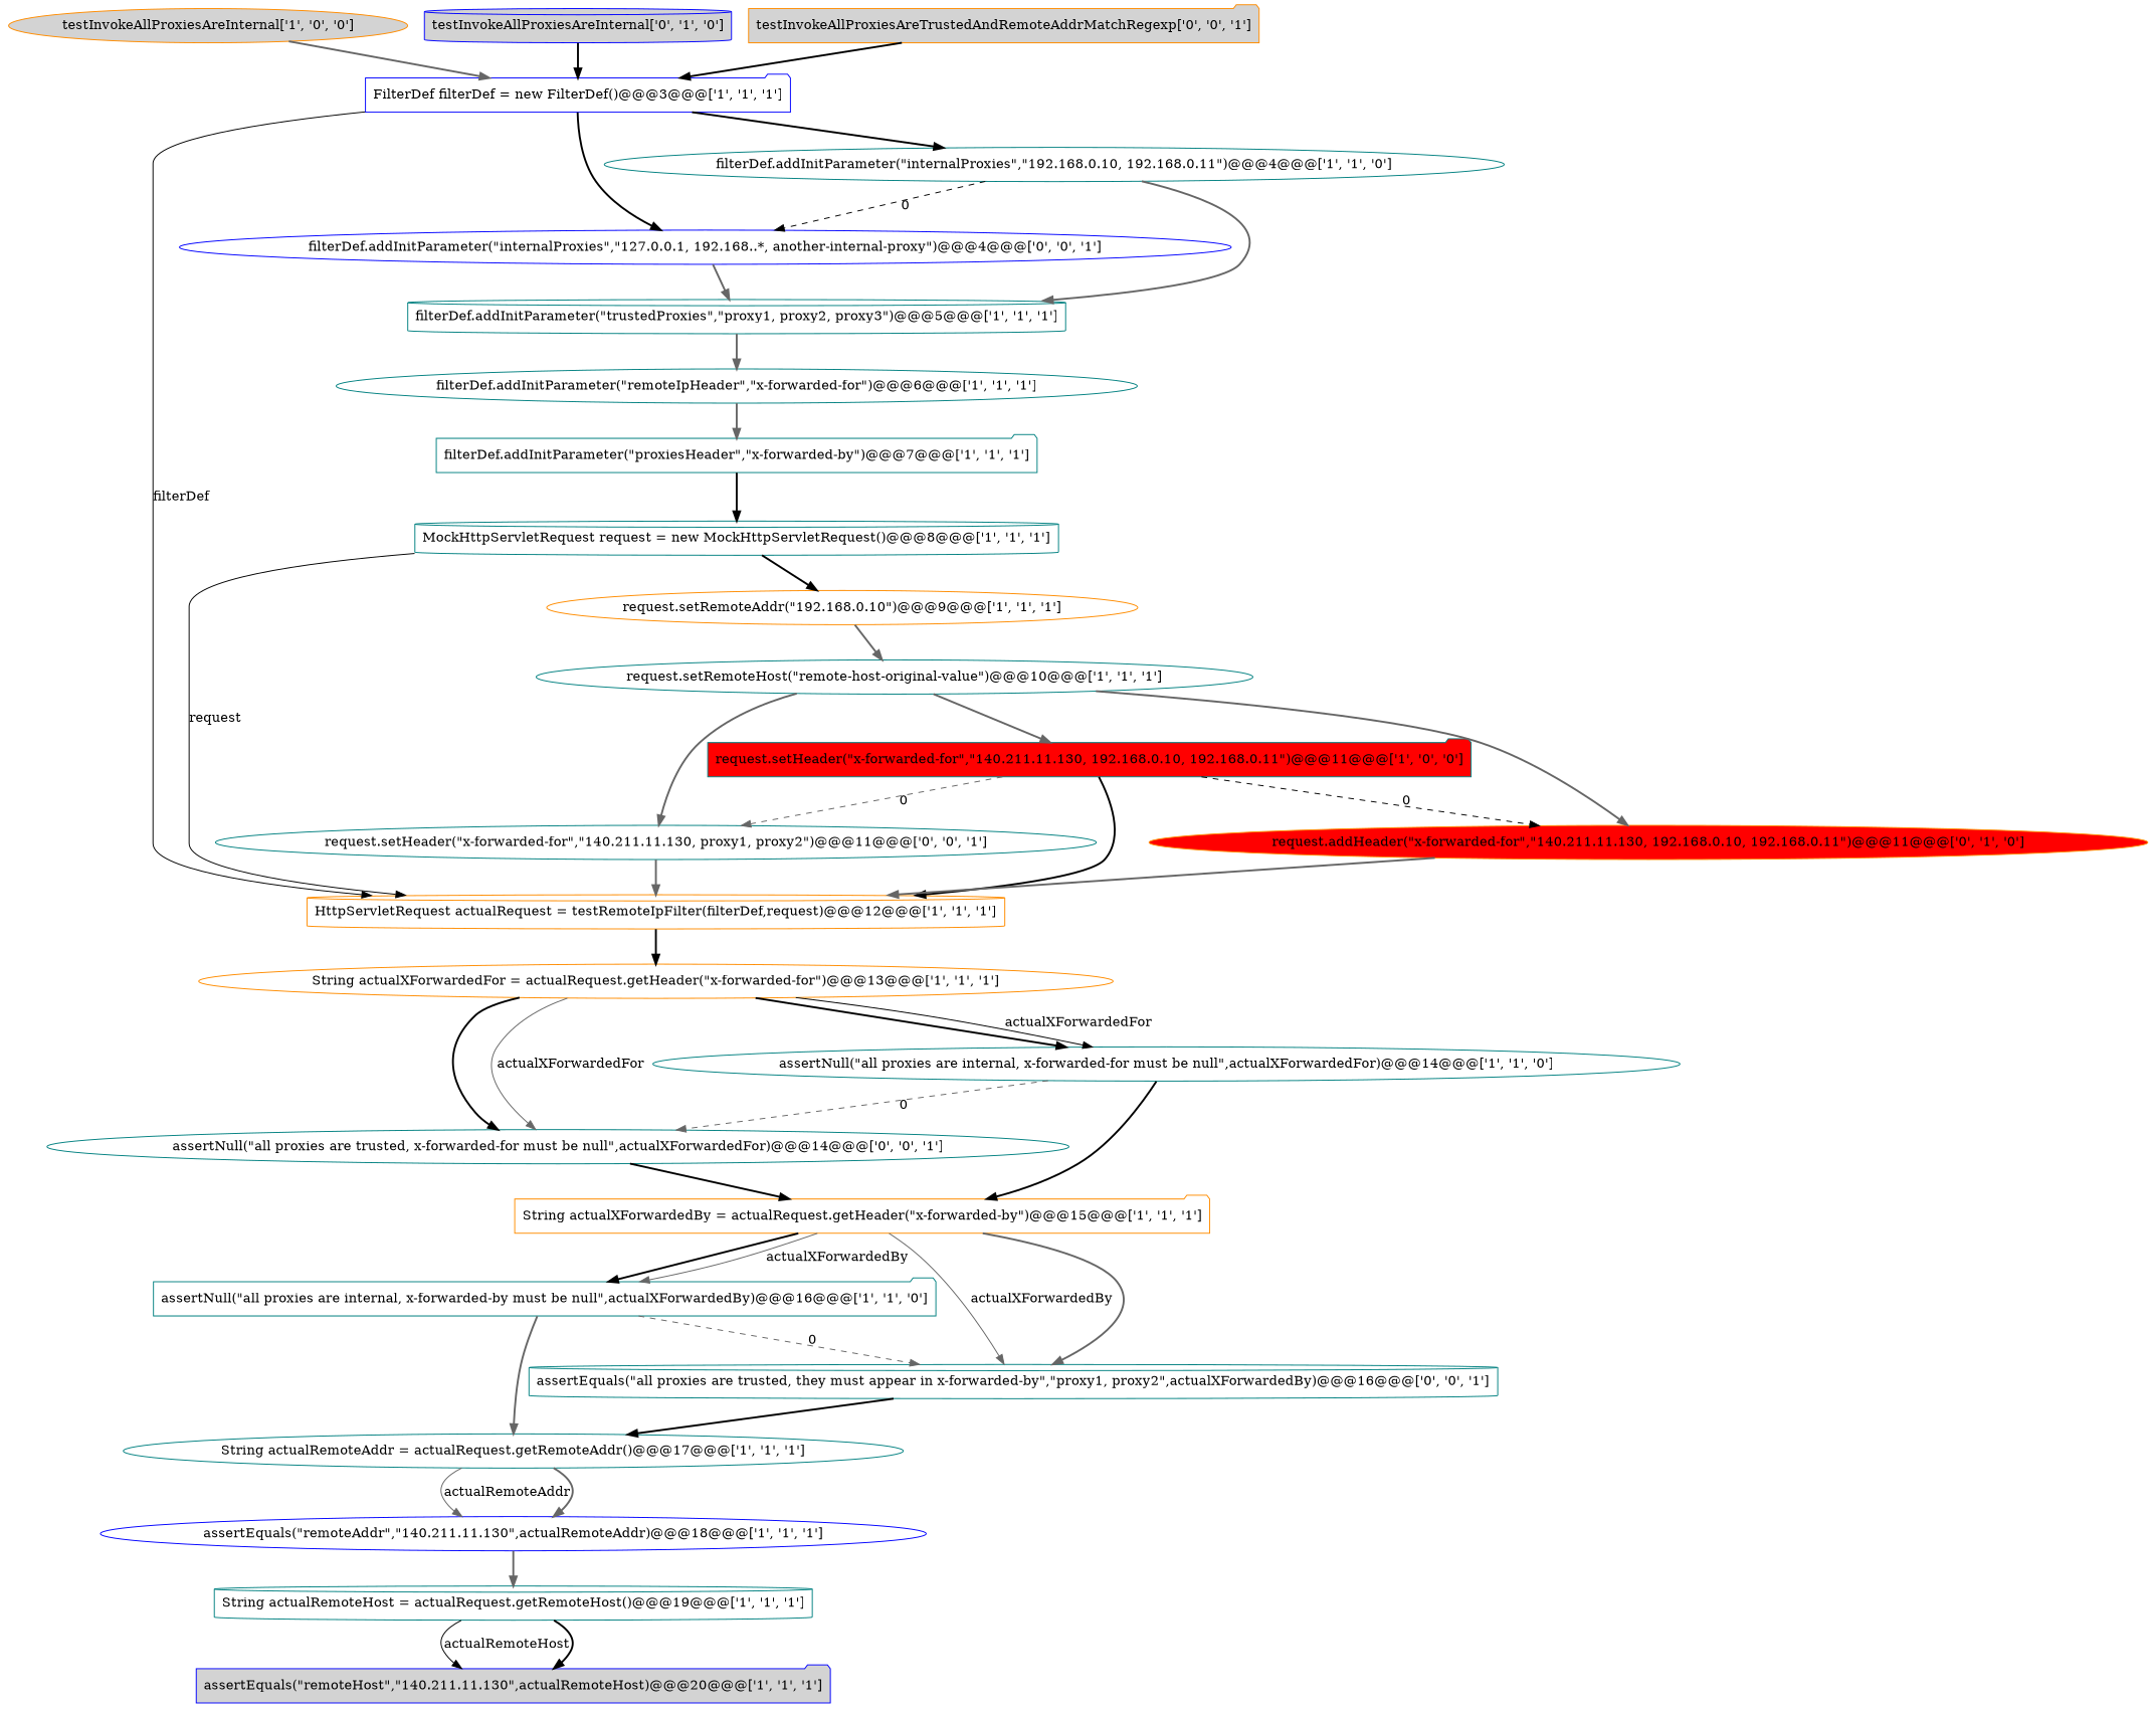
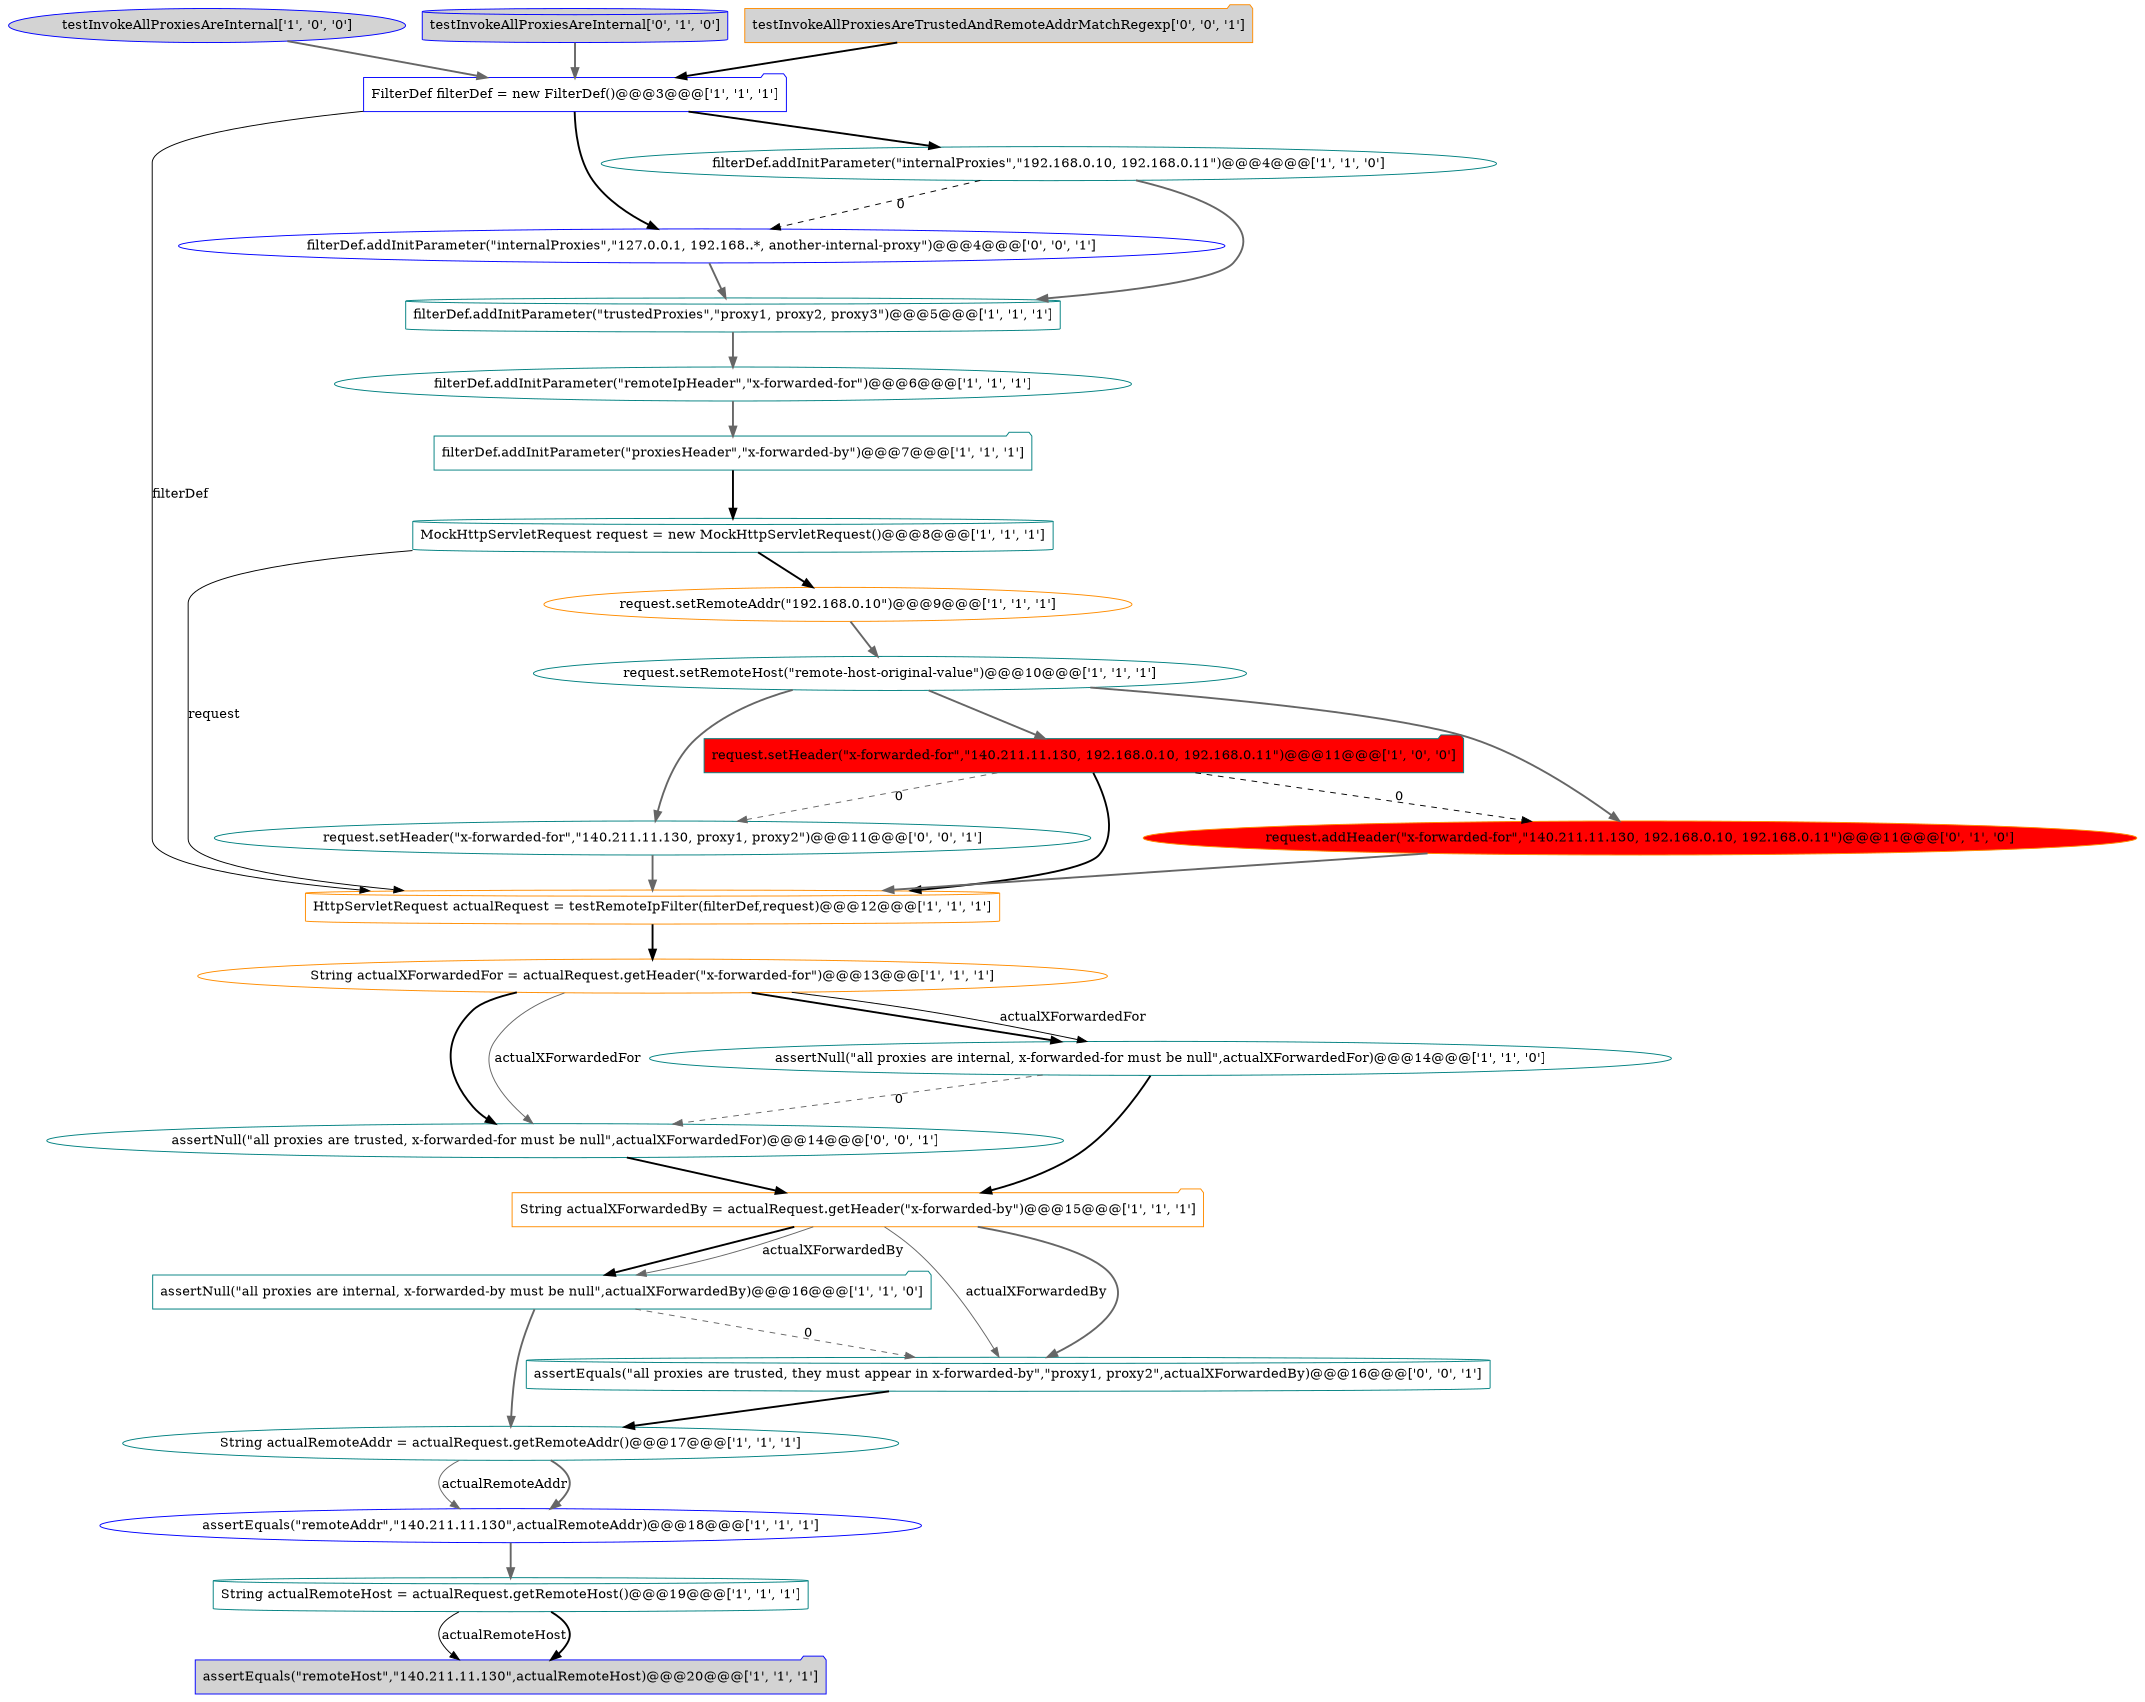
  digraph {
    node [color=teal fillcolor=white shape=ellipse style=filled]
    edge [color=gray40 style=bold]
    n1 [label="String actualRemoteHost = actualRequest.getRemoteHost()@@@19@@@['1', '1', '1']" shape=cylinder]
    n2 [color=blue fillcolor=lightgray label="assertEquals(\"remoteHost\",\"140.211.11.130\",actualRemoteHost)@@@20@@@['1', '1', '1']" shape=folder]
    n3 [color=darkorange label="HttpServletRequest actualRequest = testRemoteIpFilter(filterDef,request)@@@12@@@['1', '1', '1']" shape=cylinder]
    n4 [color=darkorange label="String actualXForwardedFor = actualRequest.getHeader(\"x-forwarded-for\")@@@13@@@['1', '1', '1']"]
    n5 [label="assertNull(\"all proxies are trusted, x-forwarded-for must be null\",actualXForwardedFor)@@@14@@@['0', '0', '1']"]
    n6 [label="assertNull(\"all proxies are internal, x-forwarded-for must be null\",actualXForwardedFor)@@@14@@@['1', '1', '0']"]
    n7 [label="String actualRemoteAddr = actualRequest.getRemoteAddr()@@@17@@@['1', '1', '1']"]
    n8 [color=blue label="assertEquals(\"remoteAddr\",\"140.211.11.130\",actualRemoteAddr)@@@18@@@['1', '1', '1']"]
    n9 [color=blue label="filterDef.addInitParameter(\"internalProxies\",\"127\.0\.0\.1, 192\.168\..*, another-internal-proxy\")@@@4@@@['0', '0', '1']"]
    n10 [label="filterDef.addInitParameter(\"trustedProxies\",\"proxy1, proxy2, proxy3\")@@@5@@@['1', '1', '1']" shape=cylinder]
    n11 [label="filterDef.addInitParameter(\"remoteIpHeader\",\"x-forwarded-for\")@@@6@@@['1', '1', '1']"]
-   n12 [color=darkorange fillcolor=lightgray label="testInvokeAllProxiesAreInternal['1', '0', '0']"]
+   n12 [color=blue fillcolor=lightgray label="testInvokeAllProxiesAreInternal['1', '0', '0']"]
    n13 [color=blue label="FilterDef filterDef = new FilterDef()@@@3@@@['1', '1', '1']" shape=folder]
    n14 [label="filterDef.addInitParameter(\"internalProxies\",\"192\.168\.0\.10, 192\.168\.0\.11\")@@@4@@@['1', '1', '0']"]
    n15 [color=blue fillcolor=lightgray label="testInvokeAllProxiesAreInternal['0', '1', '0']" shape=cylinder]
    n16 [label="MockHttpServletRequest request = new MockHttpServletRequest()@@@8@@@['1', '1', '1']" shape=cylinder]
    n17 [color=darkorange label="request.setRemoteAddr(\"192.168.0.10\")@@@9@@@['1', '1', '1']"]
    n18 [label="request.setRemoteHost(\"remote-host-original-value\")@@@10@@@['1', '1', '1']"]
    n19 [label="assertNull(\"all proxies are internal, x-forwarded-by must be null\",actualXForwardedBy)@@@16@@@['1', '1', '0']" shape=folder]
    n20 [label="assertEquals(\"all proxies are trusted, they must appear in x-forwarded-by\",\"proxy1, proxy2\",actualXForwardedBy)@@@16@@@['0', '0', '1']" shape=cylinder]
    n21 [color=darkorange label="String actualXForwardedBy = actualRequest.getHeader(\"x-forwarded-by\")@@@15@@@['1', '1', '1']" shape=folder]
    n22 [label="request.setHeader(\"x-forwarded-for\",\"140.211.11.130, proxy1, proxy2\")@@@11@@@['0', '0', '1']"]
    n23 [fillcolor=red label="request.setHeader(\"x-forwarded-for\",\"140.211.11.130, 192.168.0.10, 192.168.0.11\")@@@11@@@['1', '0', '0']" shape=folder]
    n24 [color=darkorange fillcolor=red label="request.addHeader(\"x-forwarded-for\",\"140.211.11.130, 192.168.0.10, 192.168.0.11\")@@@11@@@['0', '1', '0']"]
    n25 [label="filterDef.addInitParameter(\"proxiesHeader\",\"x-forwarded-by\")@@@7@@@['1', '1', '1']" shape=folder]
    n26 [color=darkorange fillcolor=lightgray label="testInvokeAllProxiesAreTrustedAndRemoteAddrMatchRegexp['0', '0', '1']" shape=folder]
    n1 -> n2 [color=black label=actualRemoteHost style=solid]
    n1 -> n2 [color=black]
    n3 -> n4 [color=black]
    n4 -> n5 [color=black]
    n4 -> n5 [label=actualXForwardedFor style=solid]
    n4 -> n6 [color=black]
    n4 -> n6 [color=black label=actualXForwardedFor style=solid]
    n5 -> n21 [color=black]
    n6 -> n5 [label=0 style=dashed]
    n6 -> n21 [color=black]
    n7 -> n8 [label=actualRemoteAddr style=solid]
    n7 -> n8
    n8 -> n1
    n9 -> n10
    n10 -> n11
    n11 -> n25
    n12 -> n13
    n13 -> n3 [color=black label=filterDef style=solid]
    n13 -> n9 [color=black]
    n13 -> n14 [color=black]
    n14 -> n9 [color=black label=0 style=dashed]
    n14 -> n10
-   n15 -> n13 [color=black]
+   n15 -> n13
    n16 -> n3 [color=black label=request style=solid]
    n16 -> n17 [color=black]
    n17 -> n18
    n18 -> n22
    n18 -> n23
    n18 -> n24
    n19 -> n7
    n19 -> n20 [label=0 style=dashed]
    n20 -> n7 [color=black]
    n21 -> n19 [color=black]
    n21 -> n19 [label=actualXForwardedBy style=solid]
    n21 -> n20 [label=actualXForwardedBy style=solid]
    n21 -> n20
    n22 -> n3
    n23 -> n3 [color=black]
    n23 -> n22 [label=0 style=dashed]
    n23 -> n24 [color=black label=0 style=dashed]
    n24 -> n3
    n25 -> n16 [color=black]
    n26 -> n13 [color=black]
  }
